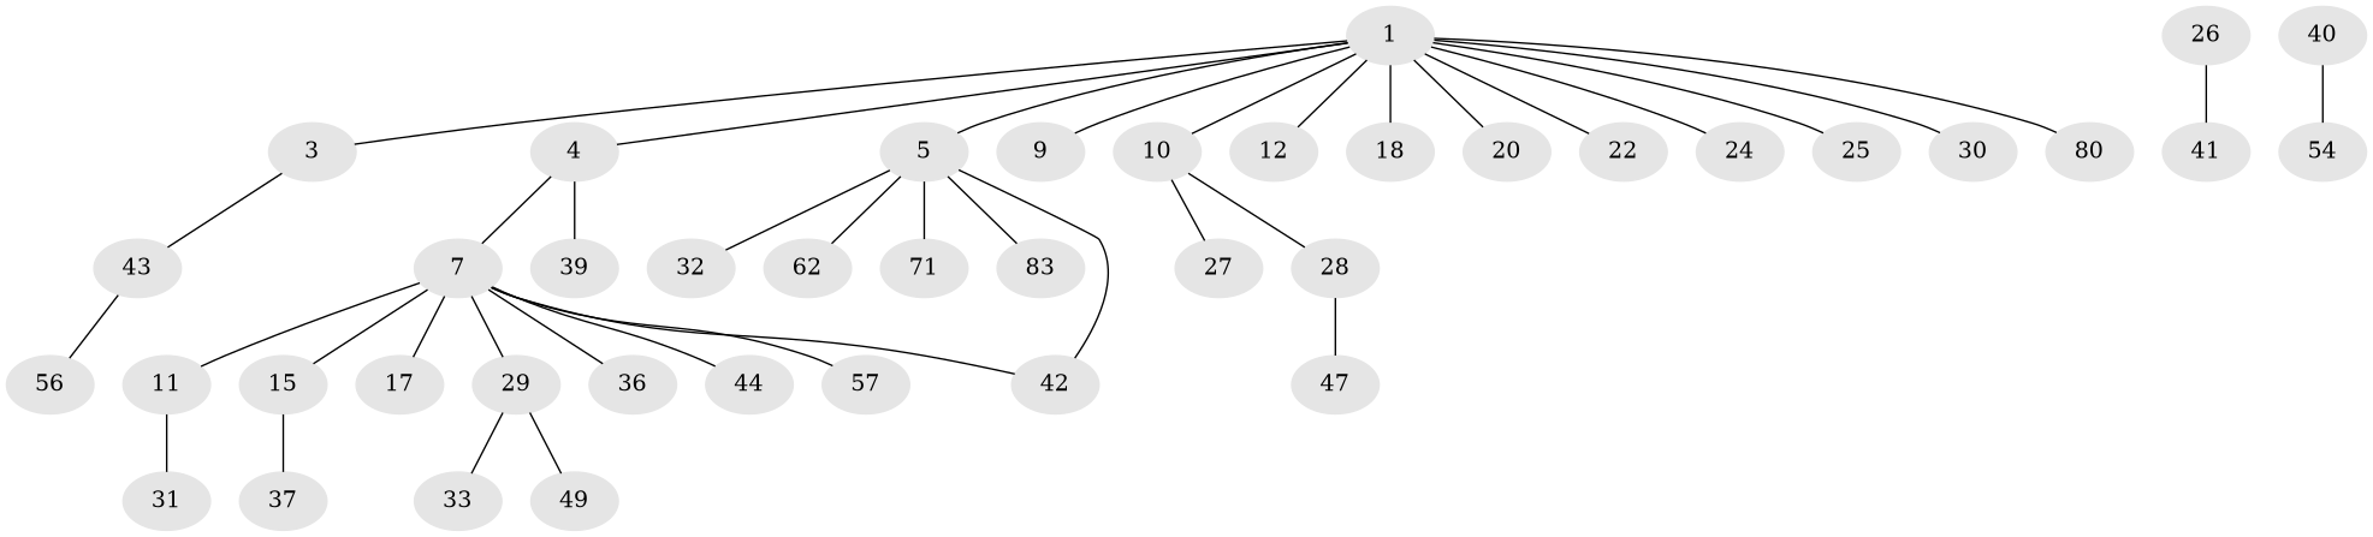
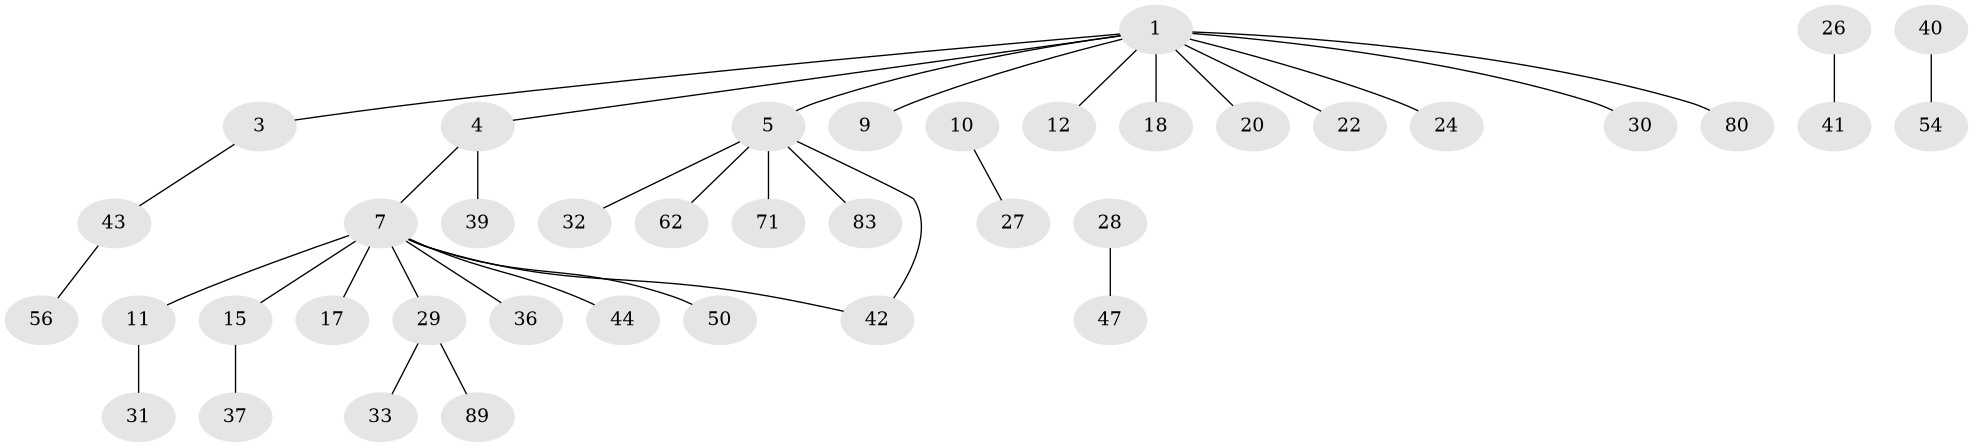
  graph {
    node [color=gray90 style=filled]
    1 [super="+2"]
    3 [super="+16"]
    4 [super="+23"]
    5 [super="+6"]
    9 [super="+53"]
    10 [super="+61+77+13"]
    12 [super="+76"]
    18 [super="+35+70+74"]
    20
    22 [super="+34+65"]
    24 [super="+81"]
-   25 [super="+58+38+78"]
    30
    80
    43 [super="+51+82"]
    7 [super="+8"]
    39
    32
    62 [super="+79"]
    71
    83
    42
    27
    28 [super="+46+45"]
    56
    11 [super="+14"]
    15 [super="+19+50"]
    17
    29 [super="+64"]
    36
    44
-   57
+   57 [label=50]
    26 [super="+52+63"]
    41
    31 [super="+55"]
    37 [super="+48"]
    33 [super="+73"]
-   49
+   49 [label=89]
    47 [super="+72+59"]
    40
    54
    1 -- 3
    1 -- 4
    1 -- 5
    1 -- 9
-   1 -- 10
    1 -- 12
    1 -- 18
    1 -- 20
    1 -- 22
    1 -- 24
-   1 -- 25
    1 -- 30
    1 -- 80
    3 -- 43
    4 -- 7
    4 -- 39
    5 -- 32
    5 -- 62
    5 -- 71
    5 -- 83
    5 -- 42
    10 -- 27
-   10 -- 28
    43 -- 56
    7 -- 42
    7 -- 11
    7 -- 15
    7 -- 17
    7 -- 29
    7 -- 36
    7 -- 44
    7 -- 57
    28 -- 47
    11 -- 31
    15 -- 37
    29 -- 33
    29 -- 49
    26 -- 41
    40 -- 54
  }
